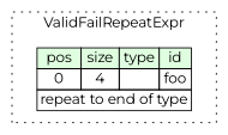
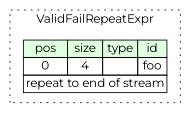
  digraph {
    rankdir=LR
    fontname=Montserrat
-   n1 [label=<<TABLE BORDER="0" CELLBORDER="1" CELLSPACING="0"> 			<TR><TD BGCOLOR="#E0FFE0">pos</TD><TD BGCOLOR="#E0FFE0">size</TD><TD BGCOLOR="#E0FFE0">type</TD><TD BGCOLOR="#E0FFE0">id</TD></TR> 			<TR><TD PORT="foo_pos">0</TD><TD PORT="foo_size">4</TD><TD></TD><TD PORT="foo_type">foo</TD></TR> 			<TR><TD COLSPAN="4" PORT="foo__repeat">repeat to end of type</TD></TR> 		</TABLE>> shape=plaintext fontname=Montserrat]
+   n1 [label=<<TABLE BORDER="0" CELLBORDER="1" CELLSPACING="0"> 			<TR><TD BGCOLOR="#E0FFE0">pos</TD><TD BGCOLOR="#E0FFE0">size</TD><TD BGCOLOR="#E0FFE0">type</TD><TD BGCOLOR="#E0FFE0">id</TD></TR> 			<TR><TD PORT="foo_pos">0</TD><TD PORT="foo_size">4</TD><TD></TD><TD PORT="foo_type">foo</TD></TR> 			<TR><TD COLSPAN="4" PORT="foo__repeat">repeat to end of stream</TD></TR> 		</TABLE>> shape=plaintext fontname=Montserrat]
    subgraph cluster_1 {
      label=ValidFailRepeatExpr
      style=dotted
      n1
    }
  }
